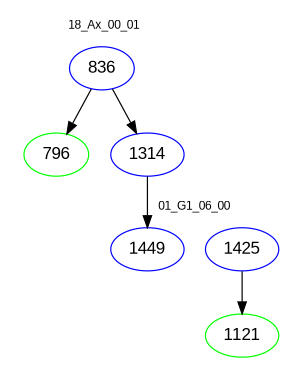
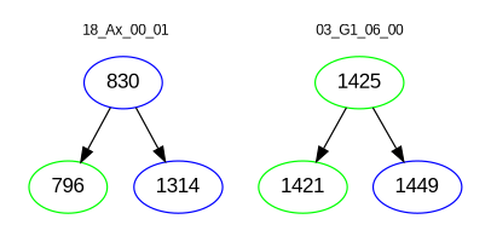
  digraph {
    fontname="Liberation Sans"
    node [color=blue fontname="Liberation Sans"]
    edge [color=black fontname="Liberation Sans"]
-   n1 [label=836]
+   n1 [label=830]
    n2 [color=green label=796]
    n3 [label=1314]
-   n4 [label=1425]
-   n5 [color=green label=1121]
+   n4 [color=green label=1425]
+   n5 [color=green label=1421]
    n6 [label=1449]
    subgraph cluster_1 {
      color=white
      fontsize=10
      label="18_Ax_00_01"
      n1
      n2
      n3
    }
    subgraph cluster_2 {
      color=white
      fontsize=10
-     label="01_G1_06_00"
+     label="03_G1_06_00"
      n4
      n5
      n6
    }
    n1 -> n2
    n1 -> n3
    n4 -> n5
-   n3 -> n6
+   n4 -> n6
  }
